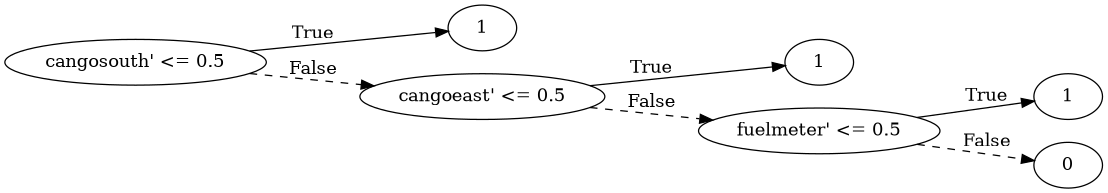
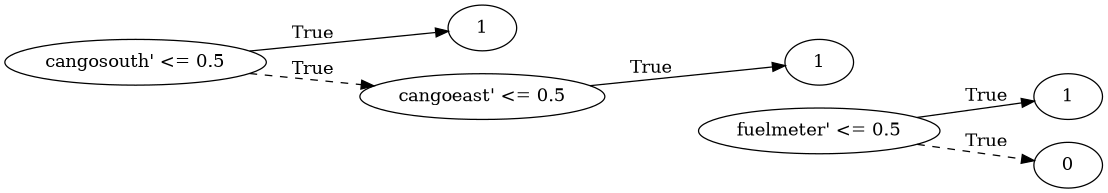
  digraph {
    rankdir=LR
    n1 [label="cangosouth' <= 0.5"]
    n2 [label=1]
    n3 [label="cangoeast' <= 0.5"]
    n4 [label=1]
    n5 [label="fuelmeter' <= 0.5"]
    n6 [label=1]
    n7 [label=0]
    n1 -> n2 [label=True]
-   n1 -> n3 [label=False style=dashed]
+   n1 -> n3 [label=True style=dashed]
    n3 -> n4 [label=True]
-   n3 -> n5 [label=False style=dashed]
    n5 -> n6 [label=True]
-   n5 -> n7 [label=False style=dashed]
+   n5 -> n7 [label=True style=dashed]
  }
